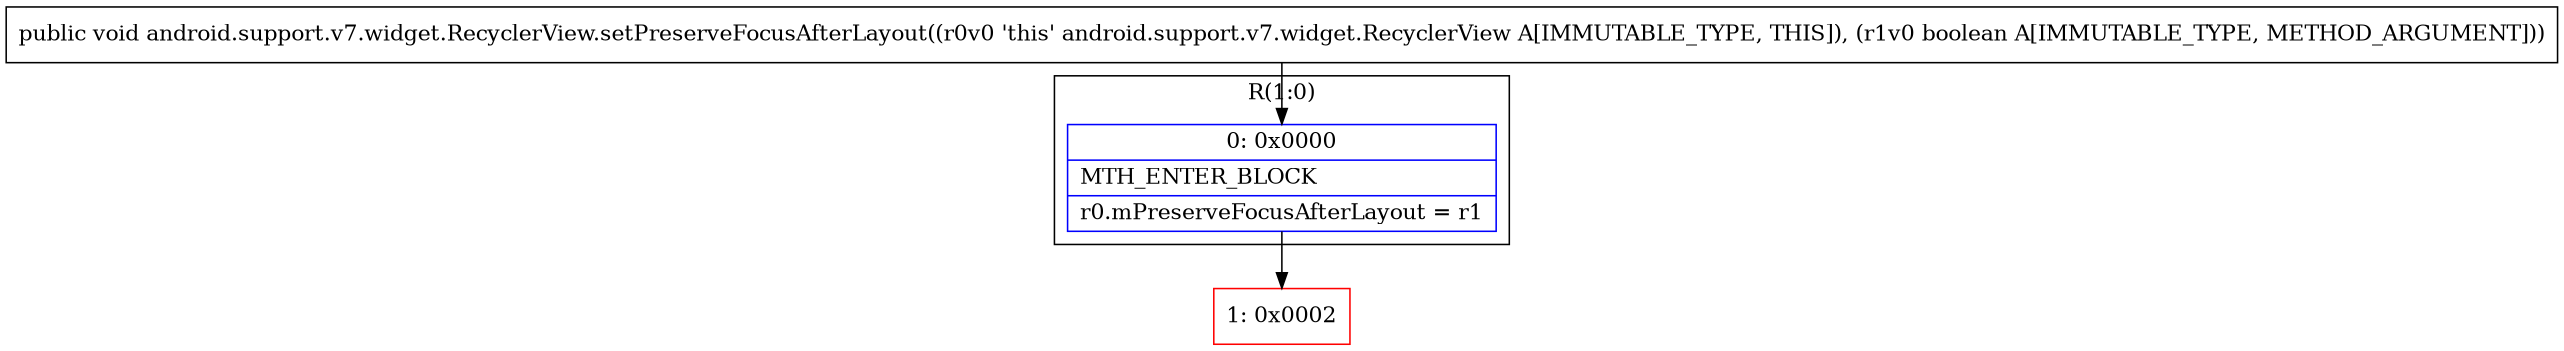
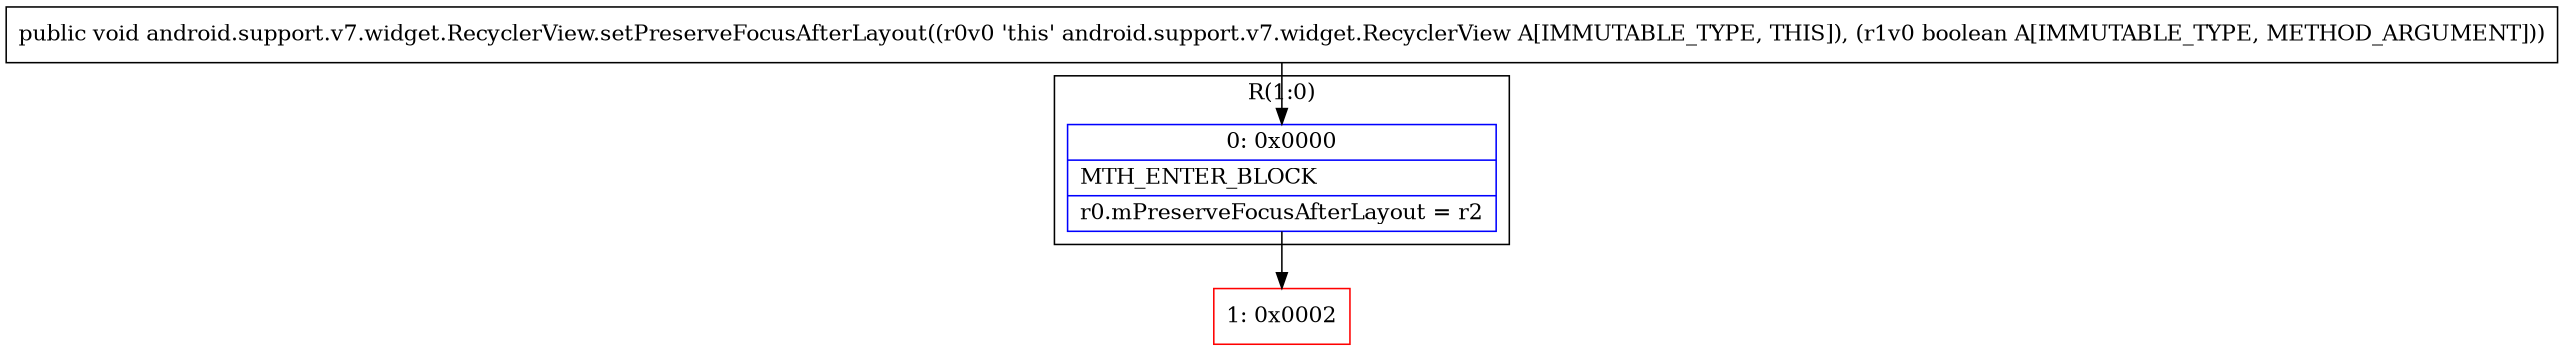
  digraph {
    node [shape=record]
-   n1 [color=blue label="{0\:\ 0x0000|MTH_ENTER_BLOCK\l|r0.mPreserveFocusAfterLayout = r1\l}"]
+   n1 [color=blue label="{0\:\ 0x0000|MTH_ENTER_BLOCK\l|r0.mPreserveFocusAfterLayout = r2\l}"]
    n2 [color=red label="{1\:\ 0x0002}"]
    n3 [label="{public void android.support.v7.widget.RecyclerView.setPreserveFocusAfterLayout((r0v0 'this' android.support.v7.widget.RecyclerView A[IMMUTABLE_TYPE, THIS]), (r1v0 boolean A[IMMUTABLE_TYPE, METHOD_ARGUMENT])) }"]
    subgraph cluster_1 {
      label="R(1:0)"
      n1
    }
    n1 -> n2
    n3 -> n1
  }
